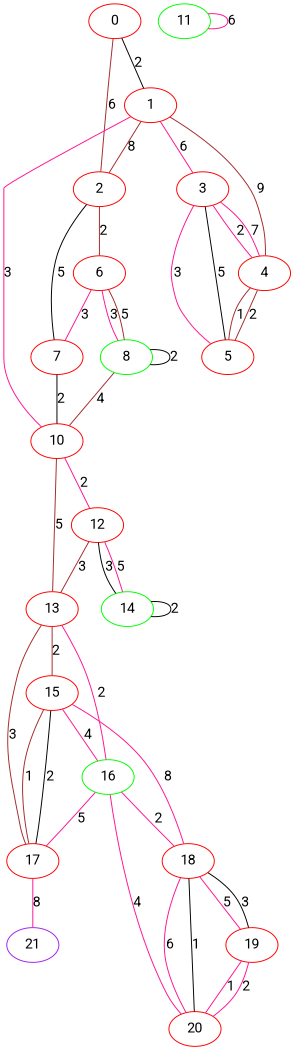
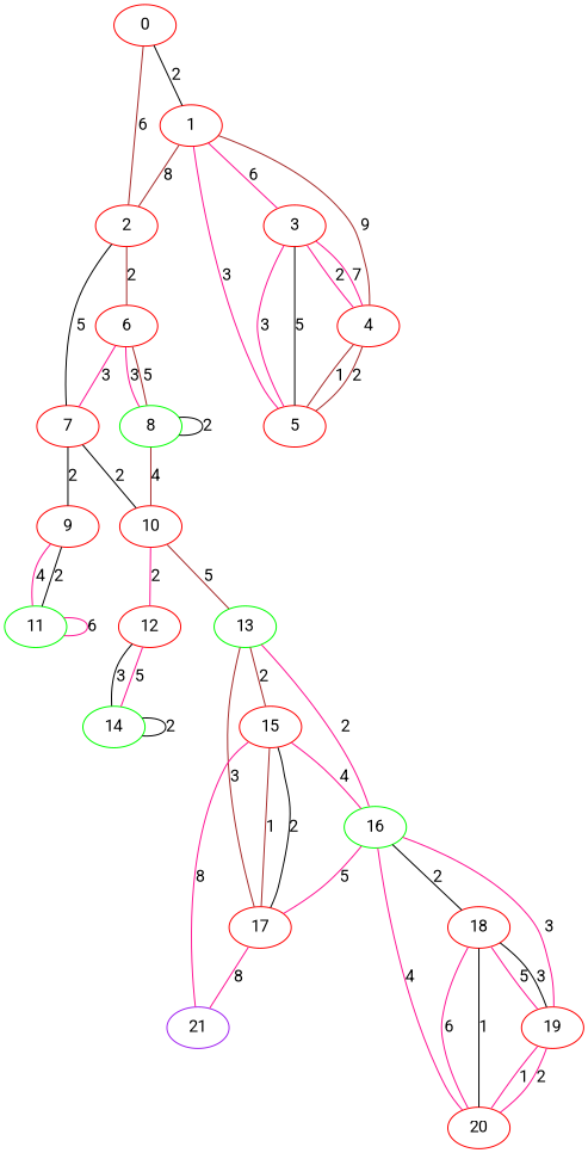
  graph {
    fontname=Roboto
    node [color=red fontname=Roboto weight=1]
    edge [color=deeppink fontname=Roboto]
    0
    1
    2
    3
    4
    5
    6
    7
    8 [color=green weight=2]
+   9
    10
    11 [color=green weight=2]
    12
-   13
+   13 [color=green]
    14 [color=green weight=2]
    15
    16 [color=green weight=2]
    17
    21 [color=purple weight=4]
    18
    19
    20
    0 -- 1 [color=black label=2]
    0 -- 2 [color=brown label=6]
    1 -- 2 [color=brown label=8]
    1 -- 3 [label=6]
    1 -- 4 [color=brown label=9]
-   1 -- 10 [label=3]
+   1 -- 5 [label=3]
    2 -- 6 [color=brown label=2]
    2 -- 7 [color=black label=5]
    3 -- 4 [label=2]
    3 -- 4 [label=7]
    3 -- 5 [label=3]
    3 -- 5 [color=black label=5]
    4 -- 5 [color=brown label=1]
    4 -- 5 [color=brown label=2]
    6 -- 7 [label=3]
    6 -- 8 [label=3]
    6 -- 8 [color=brown label=5]
+   7 -- 9 [color=black label=2]
    7 -- 10 [color=black label=2]
    8 -- 8 [color=black label=2]
    8 -- 10 [color=brown label=4]
+   9 -- 11 [label=4]
+   9 -- 11 [color=black label=2]
    10 -- 12 [label=2]
    10 -- 13 [color=brown label=5]
    11 -- 11 [label=6]
-   12 -- 13 [color=brown label=3]
    12 -- 14 [color=black label=3]
    12 -- 14 [label=5]
    13 -- 15 [color=brown label=2]
    13 -- 16 [label=2]
    13 -- 17 [color=brown label=3]
    14 -- 14 [color=black label=2]
    15 -- 16 [label=4]
    15 -- 17 [color=brown label=1]
    15 -- 17 [color=black label=2]
-   15 -- 18 [label=8]
+   15 -- 21 [label=8]
    16 -- 17 [label=5]
-   16 -- 18 [label=2]
+   16 -- 18 [color=black label=2]
+   16 -- 19 [label=3]
    16 -- 20 [label=4]
    17 -- 21 [label=8]
    18 -- 19 [label=5]
    18 -- 19 [color=black label=3]
    18 -- 20 [label=6]
    18 -- 20 [color=black label=1]
    19 -- 20 [label=1]
    19 -- 20 [label=2]
  }
